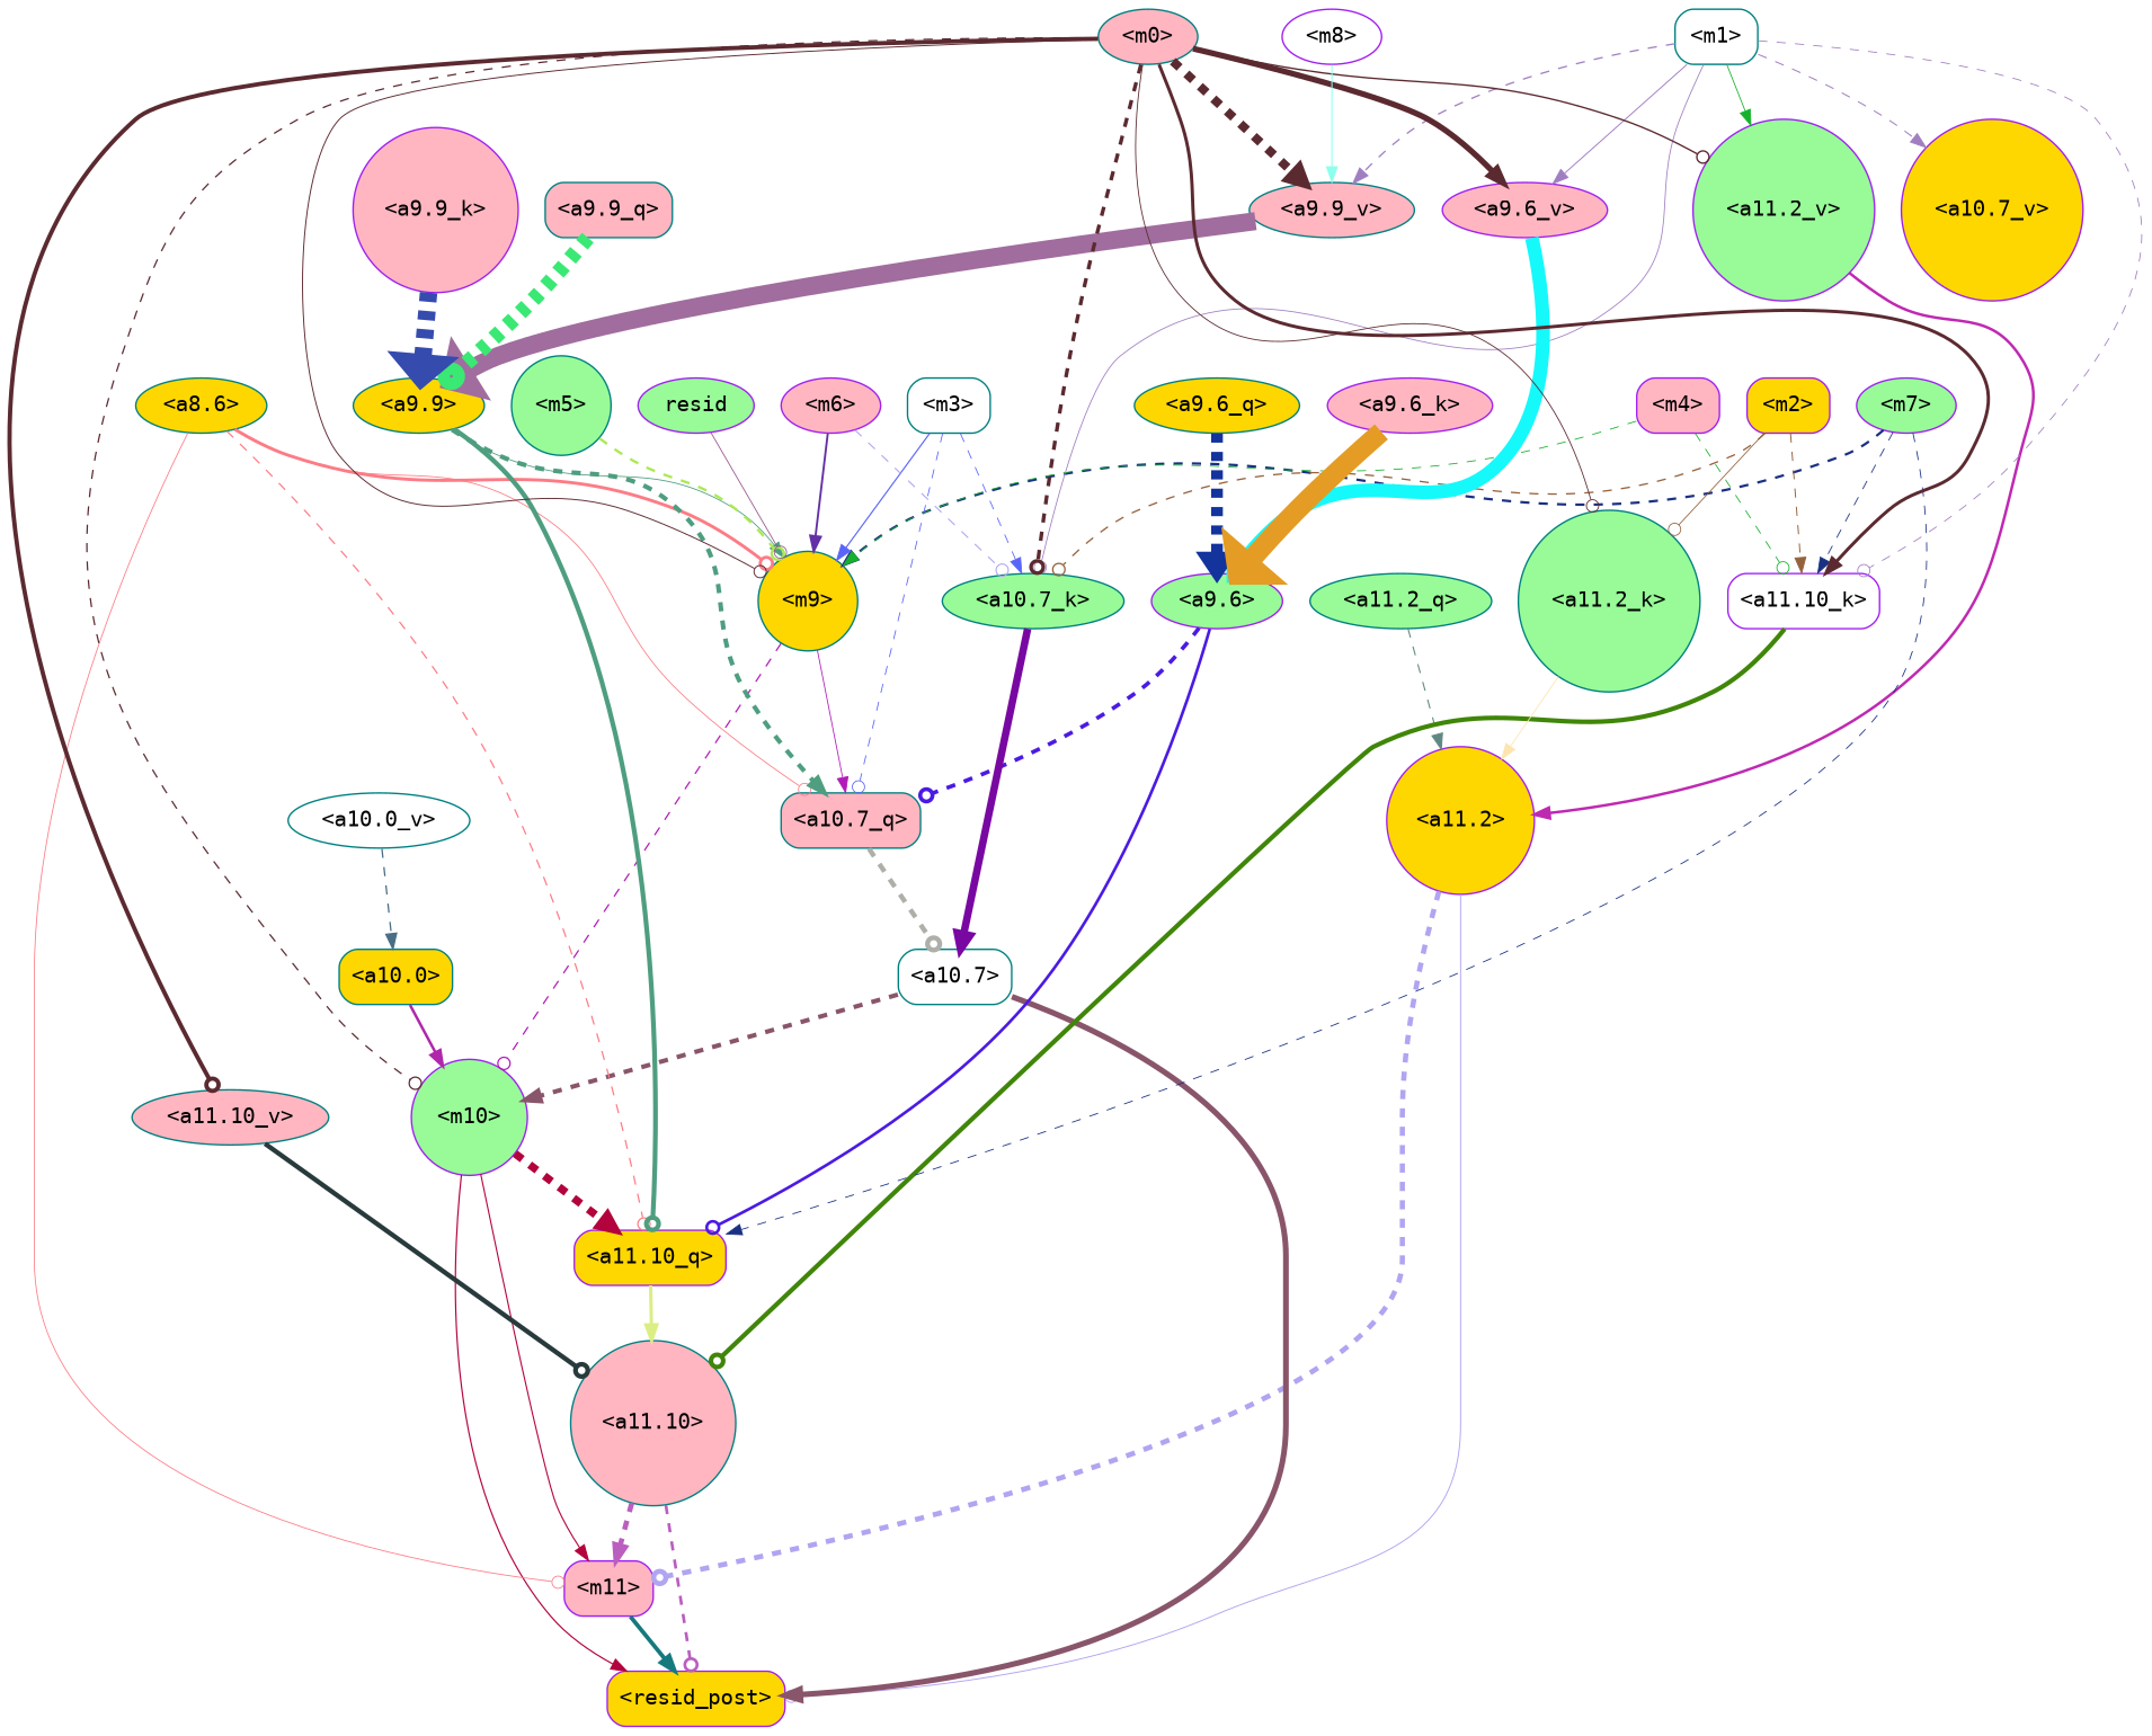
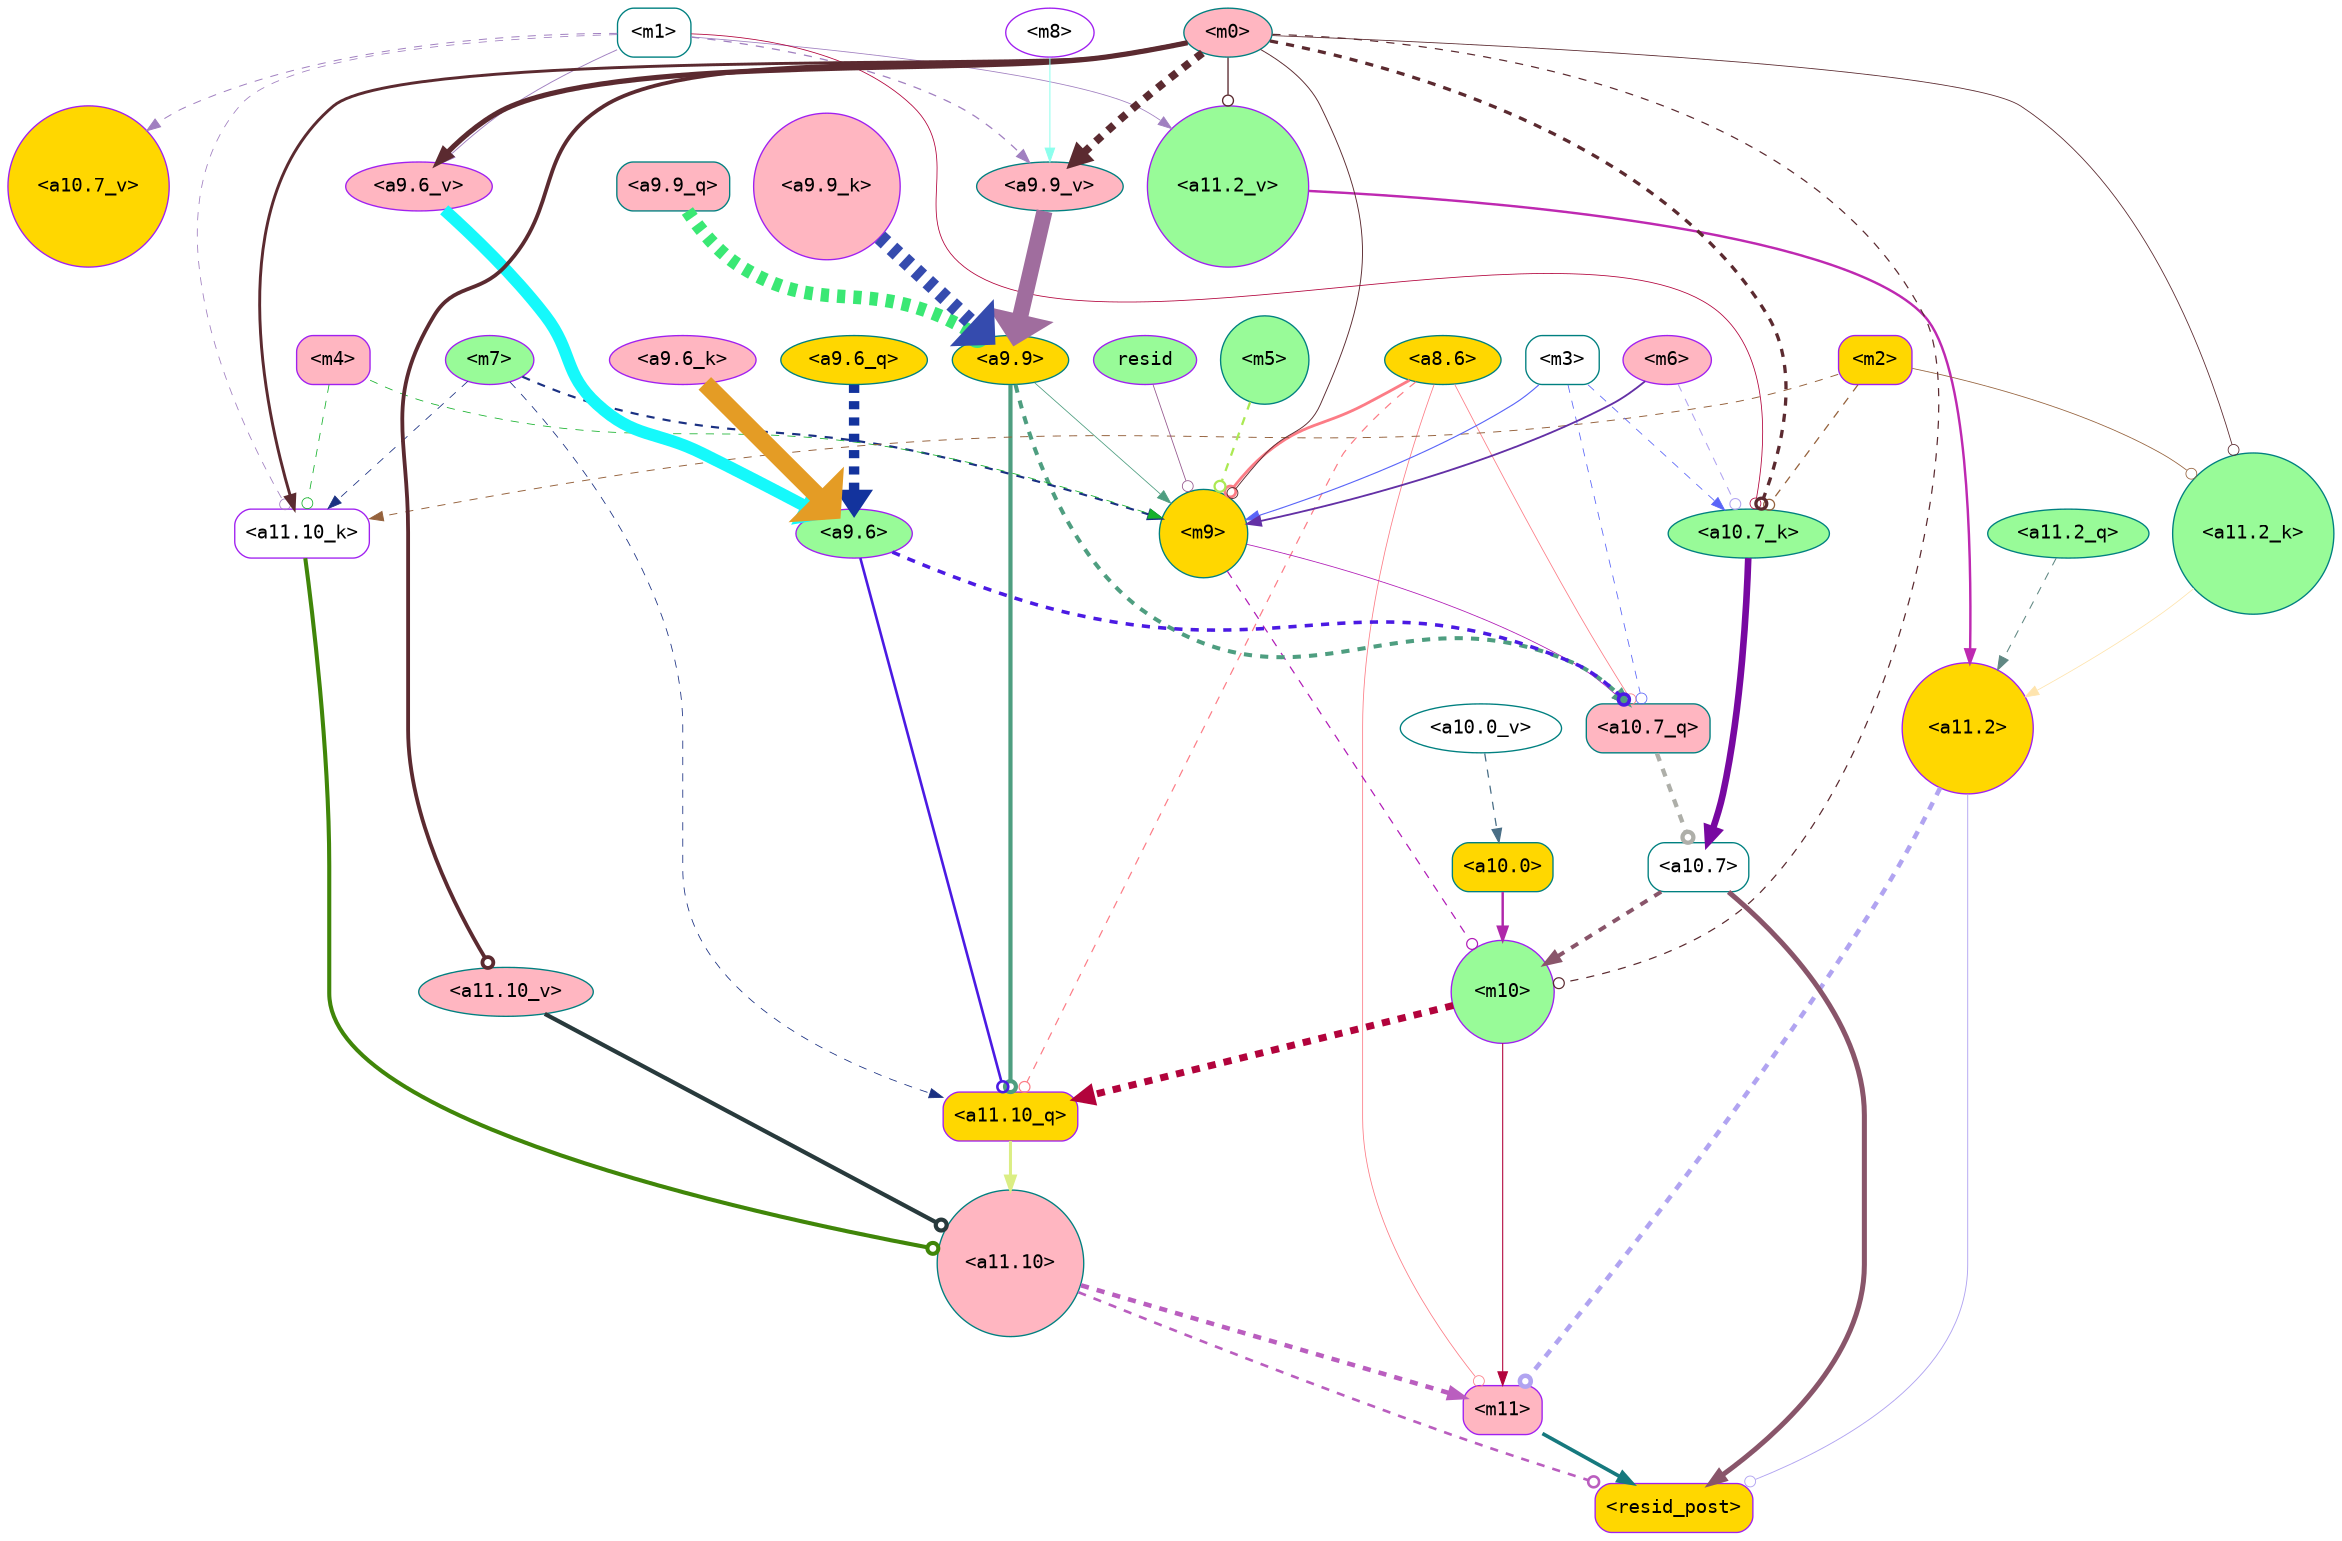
  strict digraph {
    fontname="DejaVu Sans Mono"
    splines=true
    node [color=teal fillcolor=lightpink fontname="DejaVu Sans Mono" shape=ellipse style="filled, rounded"]
    edge [arrowhead=normal color="#5b2a30" fontname="DejaVu Sans Mono" penwidth=0.6 style=bold]
    "<m11>" [color=purple shape=box]
    "<resid_post>" [color=purple fillcolor=gold shape=box]
    "<a11.10>" [shape=circle]
    "<a11.2>" [color=purple fillcolor=gold shape=circle]
    "<m10>" [color=purple fillcolor=palegreen shape=circle]
    "<a11.10_q>" [color=purple fillcolor=gold shape=box]
    "<a10.7>" [fillcolor=white shape=box]
    "<a8.6>" [fillcolor=gold]
    "<m9>" [fillcolor=gold shape=circle]
    "<a10.7_q>" [shape=box]
    "<a11.2_q>" [fillcolor=palegreen]
    "<a11.10_k>" [color=purple fillcolor=white shape=box]
    "<a11.2_k>" [fillcolor=palegreen shape=circle]
    "<a11.10_v>"
    "<a11.2_v>" [color=purple fillcolor=palegreen shape=circle]
    "<a9.9>" [fillcolor=gold]
    "<a9.6>" [color=purple fillcolor=palegreen]
    "<m7>" [color=purple fillcolor=palegreen]
    "<m4>" [color=purple shape=box]
    "<m2>" [color=purple fillcolor=gold shape=box]
    "<a10.7_k>" [fillcolor=palegreen]
    "<m1>" [fillcolor=white shape=box]
    "<a10.7_v>" [color=purple fillcolor=gold shape=circle]
    "<a9.9_v>"
    "<a9.6_v>" [color=purple]
    "<m0>"
    "<a10.0>" [fillcolor=gold shape=box]
    "<a10.0_v>" [fillcolor=white]
    "<m3>" [fillcolor=white shape=box]
    "<m6>" [color=purple]
    "<m5>" [fillcolor=palegreen shape=circle]
    n32 [color=purple fillcolor=palegreen label=resid]
    "<a9.9_q>" [shape=box]
    "<a9.6_q>" [fillcolor=gold]
    "<a9.9_k>" [color=purple shape=circle]
    "<a9.6_k>" [color=purple]
    "<m8>" [color=purple fillcolor=white]
    "<m11>" -> "<resid_post>" [color="#16797e" penwidth=2.702841281890869]
    "<a11.10>" -> "<m11>" [color="#ba5ebf" penwidth=3.3565988540649414 style=dashed]
    "<a11.10>" -> "<resid_post>" [arrowhead=odot color="#ba5ebf" penwidth=1.9347846508026123 style=dashed]
    "<a11.2>" -> "<m11>" [arrowhead=odot color="#b1a4f1" penwidth=3.357710838317871 style=dashed]
    "<a11.2>" -> "<resid_post>" [arrowhead=odot color="#b1a4f1" penwidth=0.6756799221038818]
    "<m10>" -> "<m11>" [color="#b2033c" penwidth=0.7995781898498535]
-   "<m10>" -> "<resid_post>" [color="#b2033c" penwidth=0.84842848777771]
    "<m10>" -> "<a11.10_q>" [color="#b2033c" penwidth=5.131217956542969 style=dashed]
    "<a11.10_q>" -> "<a11.10>" [color="#dbee84" penwidth=2.230653762817383 arrowhead="" style=""]
    "<a10.7>" -> "<resid_post>" [color="#89556a" penwidth=3.701959013938904]
    "<a10.7>" -> "<m10>" [color="#89556a" penwidth=2.9233598709106445 style=dashed]
    "<a8.6>" -> "<m11>" [arrowhead=odot color="#fc7c86"]
    "<a8.6>" -> "<a11.10_q>" [arrowhead=odot color="#fc7c86" penwidth=0.8920164108276367 style=dashed]
    "<a8.6>" -> "<m9>" [arrowhead=odot color="#fc7c86" penwidth=2.0895538330078125]
    "<a8.6>" -> "<a10.7_q>" [arrowhead=odot color="#fc7c86"]
    "<m9>" -> "<m10>" [arrowhead=odot color="#b01bb6" penwidth=0.8976783752441406 style=dashed]
    "<m9>" -> "<a10.7_q>" [color="#b01bb6"]
    "<a10.7_q>" -> "<a10.7>" [arrowhead=odot color="#aeafa9" penwidth=3.1667375564575195 style=dashed]
    "<a11.2_q>" -> "<a11.2>" [color="#608883" penwidth=0.7805061340332031 style=dashed]
    "<a11.10_k>" -> "<a11.10>" [arrowhead=odot color="#408609" penwidth=3.010073661804199]
    "<a11.2_k>" -> "<a11.2>" [color="#fee4ae" arrowhead="" style=""]
    "<a11.10_v>" -> "<a11.10>" [arrowhead=odot color="#283a3c" penwidth=3.0961761474609375]
    "<a11.2_v>" -> "<a11.2>" [color="#be29b1" penwidth=1.7951231002807617]
    "<a9.9>" -> "<a11.10_q>" [arrowhead=odot color="#4e9e80" penwidth=3.086172103881836]
    "<a9.9>" -> "<m9>" [color="#4e9e80"]
    "<a9.9>" -> "<a10.7_q>" [color="#4e9e80" penwidth=2.9829912185668945 style=dashed]
    "<a9.6>" -> "<a11.10_q>" [arrowhead=odot color="#4b1ae3" penwidth=1.9188203811645508]
    "<a9.6>" -> "<a10.7_q>" [arrowhead=odot color="#4b1ae3" penwidth=2.6223926544189453 style=dashed]
    "<m7>" -> "<a11.10_q>" [color="#1a3082" style=dashed]
    "<m7>" -> "<m9>" [color="#1a3082" penwidth=1.602376937866211 style=dashed]
    "<m7>" -> "<a11.10_k>" [color="#1a3082" style=dashed]
    "<m4>" -> "<m9>" [color="#16b12c" style=dashed]
    "<m4>" -> "<a11.10_k>" [arrowhead=odot color="#16b12c" style=dashed]
    "<m2>" -> "<a11.10_k>" [color="#95623d" penwidth=0.7053709030151367 style=dashed]
    "<m2>" -> "<a11.2_k>" [arrowhead=odot color="#95623d"]
    "<m2>" -> "<a10.7_k>" [arrowhead=odot color="#95623d" penwidth=0.9458351135253906 style=dashed]
    "<a10.7_k>" -> "<a10.7>" [color="#7808a1" penwidth=4.86921501159668]
    "<m1>" -> "<a11.10_k>" [arrowhead=odot color="#a07fc0" style=dashed]
-   "<m1>" -> "<a11.2_v>" [color="#16b12c"]
-   "<m1>" -> "<a10.7_k>" [arrowhead=odot color="#a07fc0"]
+   "<m1>" -> "<a11.2_v>" [color="#a07fc0"]
+   "<m1>" -> "<a10.7_k>" [arrowhead=odot color="#b2033c"]
    "<m1>" -> "<a10.7_v>" [color="#a07fc0" penwidth=0.7276821136474609 style=dashed]
    "<m1>" -> "<a9.9_v>" [color="#a07fc0" penwidth=0.9372577667236328 style=dashed]
    "<m1>" -> "<a9.6_v>" [color="#a07fc0" penwidth=0.6895580291748047]
    "<a9.9_v>" -> "<a9.9>" [color="#a06d9e" penwidth=11.790493965148926]
    "<a9.6_v>" -> "<a9.6>" [color="#15f9fb" penwidth=8.907938003540039]
    "<m0>" -> "<m10>" [arrowhead=odot penwidth=0.9029474258422852 style=dashed]
    "<m0>" -> "<m9>" [arrowhead=odot penwidth=0.6837482452392578]
    "<m0>" -> "<a11.10_k>" [penwidth=2.144052505493164]
    "<m0>" -> "<a11.2_k>" [arrowhead=odot penwidth=0.6134786605834961]
    "<m0>" -> "<a11.10_v>" [arrowhead=odot penwidth=2.813839912414551]
    "<m0>" -> "<a11.2_v>" [arrowhead=odot penwidth=0.9900531768798828]
    "<m0>" -> "<a10.7_k>" [arrowhead=odot penwidth=2.4311294555664062 style=dashed]
    "<m0>" -> "<a9.9_v>" [penwidth=5.749459266662598 style=dashed]
    "<m0>" -> "<a9.6_v>" [penwidth=3.8124656677246094]
    "<a10.0>" -> "<m10>" [color="#af27aa" penwidth=1.7953290939331055]
    "<a10.0_v>" -> "<a10.0>" [color="#496e86" penwidth=0.9297943115234375 style=dashed]
    "<m3>" -> "<m9>" [color="#5a65f8" penwidth=0.8340511322021484]
    "<m3>" -> "<a10.7_q>" [arrowhead=odot color="#5a65f8" style=dashed]
    "<m3>" -> "<a10.7_k>" [color="#5a65f8" style=dashed]
    "<m6>" -> "<m9>" [color="#6330a5" penwidth=1.3627052307128906]
    "<m6>" -> "<a10.7_k>" [arrowhead=odot color="#b1a4f1" penwidth=0.7860317230224609 style=dashed]
    "<m5>" -> "<m9>" [arrowhead=odot color="#abe953" penwidth=1.681243896484375 style=dashed]
    n32 -> "<m9>" [arrowhead=odot color="#93558c"]
    "<a9.9_q>" -> "<a9.9>" [arrowhead=odot color="#3ae874" penwidth=9.939762115478516 style=dashed]
    "<a9.6_q>" -> "<a9.6>" [color="#13339d" penwidth=7.661715507507324 style=dashed]
    "<a9.9_k>" -> "<a9.9>" [color="#354bae" penwidth=11.399191856384277 style=dashed]
    "<a9.6_k>" -> "<a9.6>" [color="#e49c25" penwidth=13.081165313720703]
    "<m8>" -> "<a9.9_v>" [color="#8cffed" penwidth=0.7325820922851562 arrowhead="" style=""]
  }
